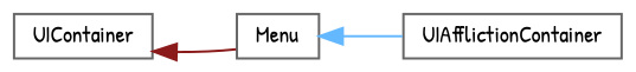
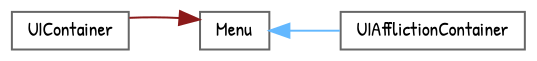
  digraph {
    fontname="Patrick Hand"
    rankdir=LR
    node [color=grey40 fillcolor=white fontname="Patrick Hand" fontsize=10 shape=box style=filled]
    edge [dir=back fontname="Patrick Hand" fontsize=10 labelfontname=Helvetica labelfontsize=10 style=solid]
    n1 [height=0.2 label=UIContainer width=0.4]
    n2 [height=0.2 label=Menu width=0.4]
    n3 [height=0.2 label=UIAfflictionContainer width=0.4]
-   n1 -> n2 [color=firebrick4]
+   n2 -> n1 [color=firebrick4]
    n2 -> n3 [color=steelblue1]
  }
